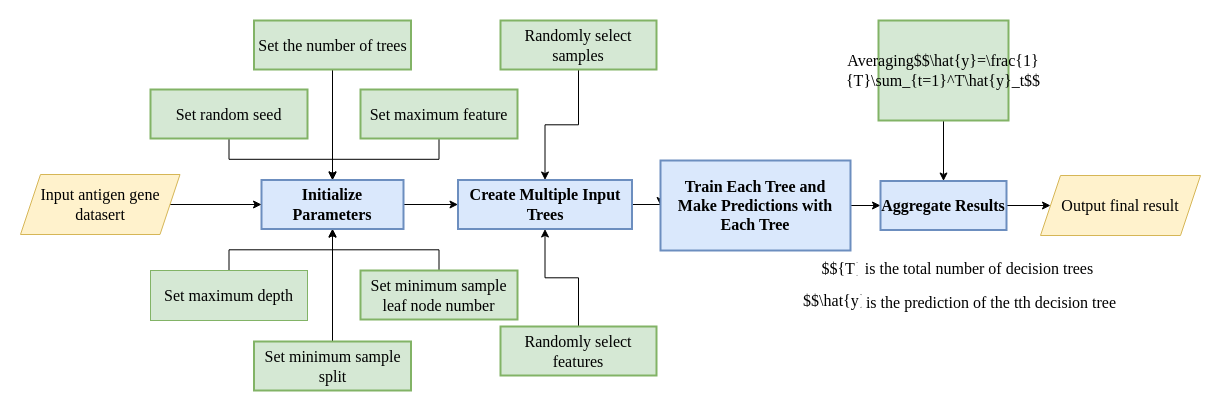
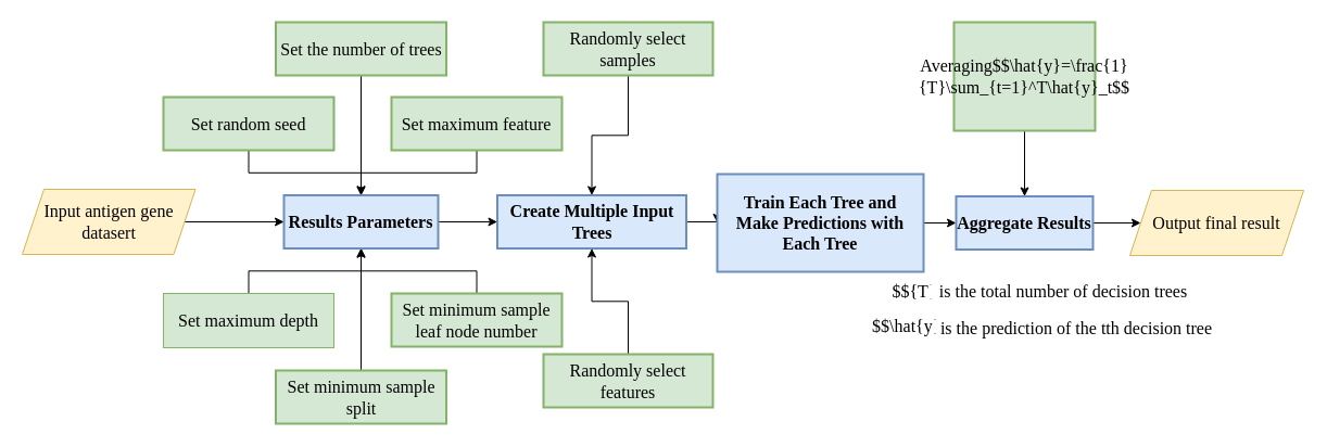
  <mxCell id="0" />
  <mxCell id="1" parent="0" />
  <mxCell id="2" style="edgeStyle=orthogonalEdgeStyle;rounded=0;orthogonalLoop=1;jettySize=auto;html=1;exitX=1;exitY=0.5;exitDx=0;exitDy=0;entryX=0;entryY=0.5;entryDx=0;entryDy=0;" edge="1" parent="1" source="3" target="5"><mxGeometry relative="1" as="geometry" /></mxCell>
- <mxCell id="3" value="Initialize Parameters" style="whiteSpace=wrap;strokeWidth=2;fillColor=#dae8fc;strokeColor=#6c8ebf;fontFamily=Times New Roman;fontSize=16;fontStyle=1" vertex="1" parent="1"><mxGeometry x="261" y="179.5" width="142" height="49" as="geometry" /></mxCell>
+ <mxCell id="3" value="Results Parameters" style="whiteSpace=wrap;strokeWidth=2;fillColor=#dae8fc;strokeColor=#6c8ebf;fontFamily=Times New Roman;fontSize=16;fontStyle=1" vertex="1" parent="1"><mxGeometry x="261" y="179.5" width="142" height="49" as="geometry" /></mxCell>
  <mxCell id="4" style="edgeStyle=orthogonalEdgeStyle;rounded=0;orthogonalLoop=1;jettySize=auto;html=1;exitX=1;exitY=0.5;exitDx=0;exitDy=0;entryX=0;entryY=0.5;entryDx=0;entryDy=0;" edge="1" parent="1" source="5" target="7"><mxGeometry relative="1" as="geometry" /></mxCell>
  <mxCell id="5" value="Create Multiple Input Trees" style="whiteSpace=wrap;strokeWidth=2;fillColor=#dae8fc;strokeColor=#6c8ebf;fontFamily=Times New Roman;fontSize=16;fontStyle=1" vertex="1" parent="1"><mxGeometry x="457.5" y="179.5" width="174" height="49" as="geometry" /></mxCell>
  <mxCell id="6" style="edgeStyle=orthogonalEdgeStyle;rounded=0;orthogonalLoop=1;jettySize=auto;html=1;exitX=1;exitY=0.5;exitDx=0;exitDy=0;entryX=0;entryY=0.5;entryDx=0;entryDy=0;" edge="1" parent="1" source="7" target="9"><mxGeometry relative="1" as="geometry" /></mxCell>
  <mxCell id="7" value="Train Each Tree and&#10;Make Predictions with Each Tree" style="whiteSpace=wrap;strokeWidth=2;fillColor=#dae8fc;strokeColor=#6c8ebf;fontFamily=Times New Roman;fontSize=16;fontStyle=1" vertex="1" parent="1"><mxGeometry x="660" y="160" width="190" height="90" as="geometry" /></mxCell>
  <mxCell id="8" style="edgeStyle=orthogonalEdgeStyle;rounded=0;orthogonalLoop=1;jettySize=auto;html=1;exitX=1;exitY=0.5;exitDx=0;exitDy=0;entryX=0;entryY=0.5;entryDx=0;entryDy=0;" edge="1" parent="1" source="9" target="22"><mxGeometry relative="1" as="geometry" /></mxCell>
  <mxCell id="9" value="Aggregate Results" style="whiteSpace=wrap;strokeWidth=2;fillColor=#dae8fc;strokeColor=#6c8ebf;fontFamily=Times New Roman;fontSize=16;fontStyle=1" vertex="1" parent="1"><mxGeometry x="880" y="180.5" width="126" height="49" as="geometry" /></mxCell>
  <mxCell id="10" style="edgeStyle=orthogonalEdgeStyle;rounded=0;orthogonalLoop=1;jettySize=auto;html=1;exitX=0.5;exitY=1;exitDx=0;exitDy=0;entryX=0.5;entryY=0;entryDx=0;entryDy=0;" edge="1" parent="1" source="11" target="3"><mxGeometry relative="1" as="geometry" /></mxCell>
  <mxCell id="11" value="Set maximum feature" style="whiteSpace=wrap;strokeWidth=2;fillColor=#d5e8d4;strokeColor=#82b366;fontFamily=Times New Roman;fontSize=16;fontStyle=0" vertex="1" parent="1"><mxGeometry x="360" y="89" width="157" height="49" as="geometry" /></mxCell>
  <mxCell id="12" style="edgeStyle=orthogonalEdgeStyle;rounded=0;orthogonalLoop=1;jettySize=auto;html=1;exitX=0.5;exitY=1;exitDx=0;exitDy=0;entryX=0.5;entryY=0;entryDx=0;entryDy=0;" edge="1" parent="1" source="13" target="3"><mxGeometry relative="1" as="geometry" /></mxCell>
  <mxCell id="13" value="Set the number of trees" style="whiteSpace=wrap;strokeWidth=2;fontFamily=Times New Roman;fontSize=16;fillColor=#d5e8d4;strokeColor=#82b366;" vertex="1" parent="1"><mxGeometry x="253.5" y="20" width="157" height="49" as="geometry" /></mxCell>
  <mxCell id="14" style="edgeStyle=orthogonalEdgeStyle;rounded=0;orthogonalLoop=1;jettySize=auto;html=1;exitX=0.5;exitY=1;exitDx=0;exitDy=0;entryX=0.5;entryY=0;entryDx=0;entryDy=0;" edge="1" parent="1" source="15" target="3"><mxGeometry relative="1" as="geometry" /></mxCell>
  <mxCell id="15" value="Set random seed" style="whiteSpace=wrap;strokeWidth=2;fontFamily=Times New Roman;fontSize=16;fillColor=#d5e8d4;strokeColor=#82b366;fontStyle=0" vertex="1" parent="1"><mxGeometry x="150" y="89" width="157" height="49" as="geometry" /></mxCell>
  <mxCell id="16" style="edgeStyle=orthogonalEdgeStyle;rounded=0;orthogonalLoop=1;jettySize=auto;html=1;exitX=0.5;exitY=0;exitDx=0;exitDy=0;entryX=0.5;entryY=1;entryDx=0;entryDy=0;" edge="1" parent="1" source="17" target="5"><mxGeometry relative="1" as="geometry" /></mxCell>
  <mxCell id="17" value="Randomly select features" style="whiteSpace=wrap;strokeWidth=2;fillColor=#d5e8d4;strokeColor=#82b366;fontFamily=Times New Roman;fontSize=16;" vertex="1" parent="1"><mxGeometry x="500" y="326" width="156" height="49" as="geometry" /></mxCell>
  <mxCell id="18" style="edgeStyle=orthogonalEdgeStyle;rounded=0;orthogonalLoop=1;jettySize=auto;html=1;exitX=0.5;exitY=1;exitDx=0;exitDy=0;entryX=0.5;entryY=0;entryDx=0;entryDy=0;" edge="1" parent="1" source="19" target="9"><mxGeometry relative="1" as="geometry" /></mxCell>
  <mxCell id="19" value="Averaging$$\hat{y}=\frac{1}{T}\sum_{t=1}^T\hat{y}_t$$" style="whiteSpace=wrap;strokeWidth=2;fillColor=#d5e8d4;strokeColor=#82b366;fontFamily=Times New Roman;fontSize=16;" vertex="1" parent="1"><mxGeometry x="878" y="20" width="130" height="100" as="geometry" /></mxCell>
  <mxCell id="20" style="edgeStyle=orthogonalEdgeStyle;rounded=0;orthogonalLoop=1;jettySize=auto;html=1;exitX=1;exitY=0.5;exitDx=0;exitDy=0;entryX=0;entryY=0.5;entryDx=0;entryDy=0;" edge="1" parent="1" source="21" target="3"><mxGeometry relative="1" as="geometry" /></mxCell>
  <mxCell id="21" value="&lt;font style=&quot;font-size: 16px;&quot; face=&quot;Times New Roman&quot;&gt;Input antigen gene datasert&lt;/font&gt;" style="shape=parallelogram;perimeter=parallelogramPerimeter;whiteSpace=wrap;html=1;fixedSize=1;fillColor=#fff2cc;strokeColor=#d6b656;" vertex="1" parent="1"><mxGeometry x="20" y="174" width="159.5" height="60" as="geometry" /></mxCell>
  <mxCell id="22" value="&lt;font style=&quot;font-size: 16px;&quot; face=&quot;Times New Roman&quot;&gt;Output final result&lt;/font&gt;" style="shape=parallelogram;perimeter=parallelogramPerimeter;whiteSpace=wrap;html=1;fixedSize=1;fillColor=#fff2cc;strokeColor=#d6b656;" vertex="1" parent="1"><mxGeometry x="1040" y="175" width="160" height="60" as="geometry" /></mxCell>
  <mxCell id="23" style="edgeStyle=orthogonalEdgeStyle;rounded=0;orthogonalLoop=1;jettySize=auto;html=1;exitX=0.5;exitY=0;exitDx=0;exitDy=0;entryX=0.5;entryY=1;entryDx=0;entryDy=0;" edge="1" parent="1" source="24" target="3"><mxGeometry relative="1" as="geometry" /></mxCell>
  <mxCell id="24" value="&lt;font style=&quot;font-size: 16px;&quot; face=&quot;Times New Roman&quot;&gt;Set maximum depth&lt;/font&gt;" style="rounded=0;whiteSpace=wrap;html=1;fillColor=#d5e8d4;strokeColor=#82b366;" vertex="1" parent="1"><mxGeometry x="150" y="270" width="157" height="50" as="geometry" /></mxCell>
  <mxCell id="25" style="edgeStyle=orthogonalEdgeStyle;rounded=0;orthogonalLoop=1;jettySize=auto;html=1;exitX=0.5;exitY=0;exitDx=0;exitDy=0;" edge="1" parent="1" source="26" target="3"><mxGeometry relative="1" as="geometry" /></mxCell>
  <mxCell id="26" value="Set minimum sample split" style="whiteSpace=wrap;strokeWidth=2;fillColor=#d5e8d4;strokeColor=#82b366;fontFamily=Times New Roman;fontSize=16;fontStyle=0" vertex="1" parent="1"><mxGeometry x="253.5" y="341" width="157" height="49" as="geometry" /></mxCell>
  <mxCell id="27" style="edgeStyle=orthogonalEdgeStyle;rounded=0;orthogonalLoop=1;jettySize=auto;html=1;exitX=0.5;exitY=0;exitDx=0;exitDy=0;entryX=0.5;entryY=1;entryDx=0;entryDy=0;" edge="1" parent="1" source="28" target="3"><mxGeometry relative="1" as="geometry" /></mxCell>
  <mxCell id="28" value="Set minimum sample leaf node number" style="whiteSpace=wrap;strokeWidth=2;fillColor=#d5e8d4;strokeColor=#82b366;fontFamily=Times New Roman;fontSize=16;fontStyle=0" vertex="1" parent="1"><mxGeometry x="360" y="270" width="157" height="49" as="geometry" /></mxCell>
  <mxCell id="29" style="edgeStyle=orthogonalEdgeStyle;rounded=0;orthogonalLoop=1;jettySize=auto;html=1;exitX=0.5;exitY=1;exitDx=0;exitDy=0;entryX=0.5;entryY=0;entryDx=0;entryDy=0;" edge="1" parent="1" source="30" target="5"><mxGeometry relative="1" as="geometry" /></mxCell>
  <mxCell id="30" value="Randomly select samples" style="whiteSpace=wrap;strokeWidth=2;fillColor=#d5e8d4;strokeColor=#82b366;fontFamily=Times New Roman;fontSize=16;" vertex="1" parent="1"><mxGeometry x="500" y="20" width="156" height="49" as="geometry" /></mxCell>
  <mxCell id="31" value="$${T}$$" style="whiteSpace=wrap;strokeWidth=2;fontFamily=Times New Roman;fontSize=16;strokeColor=none;" vertex="1" parent="1"><mxGeometry x="842" y="256" width="16" height="23" as="geometry" /></mxCell>
  <mxCell id="32" value="&lt;span style=&quot;font-family: &amp;quot;Times New Roman&amp;quot;; font-size: 16px;&quot;&gt;&amp;nbsp;is the total number of decision trees&lt;/span&gt;" style="rounded=0;whiteSpace=wrap;html=1;strokeColor=none;" vertex="1" parent="1"><mxGeometry x="857" y="257.5" width="240" height="21" as="geometry" /></mxCell>
  <mxCell id="33" value="&lt;font style=&quot;font-size: 16px;&quot; face=&quot;Times New Roman&quot;&gt;$$\hat{y}_t$$&lt;/font&gt;" style="rounded=0;whiteSpace=wrap;html=1;strokeColor=none;" vertex="1" parent="1"><mxGeometry x="839" y="289" width="20" height="21" as="geometry" /></mxCell>
  <mxCell id="34" value="&lt;font style=&quot;font-size: 16px;&quot; face=&quot;Times New Roman&quot;&gt;is the prediction of the tth decision tree&lt;/font&gt;" style="rounded=0;whiteSpace=wrap;html=1;strokeColor=none;" vertex="1" parent="1"><mxGeometry x="861" y="292" width="260" height="20" as="geometry" /></mxCell>
